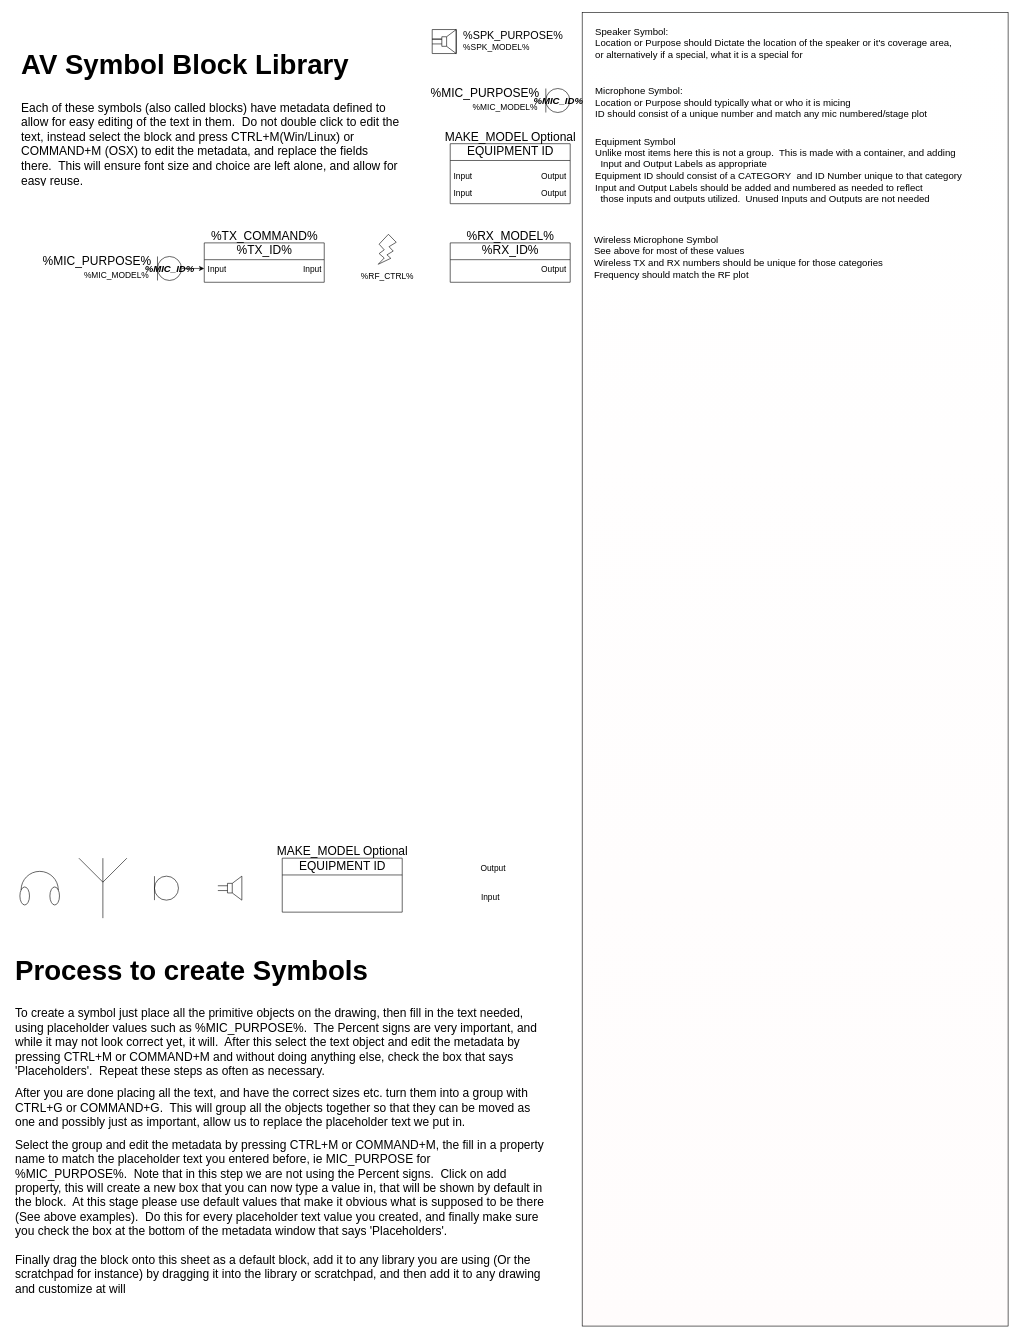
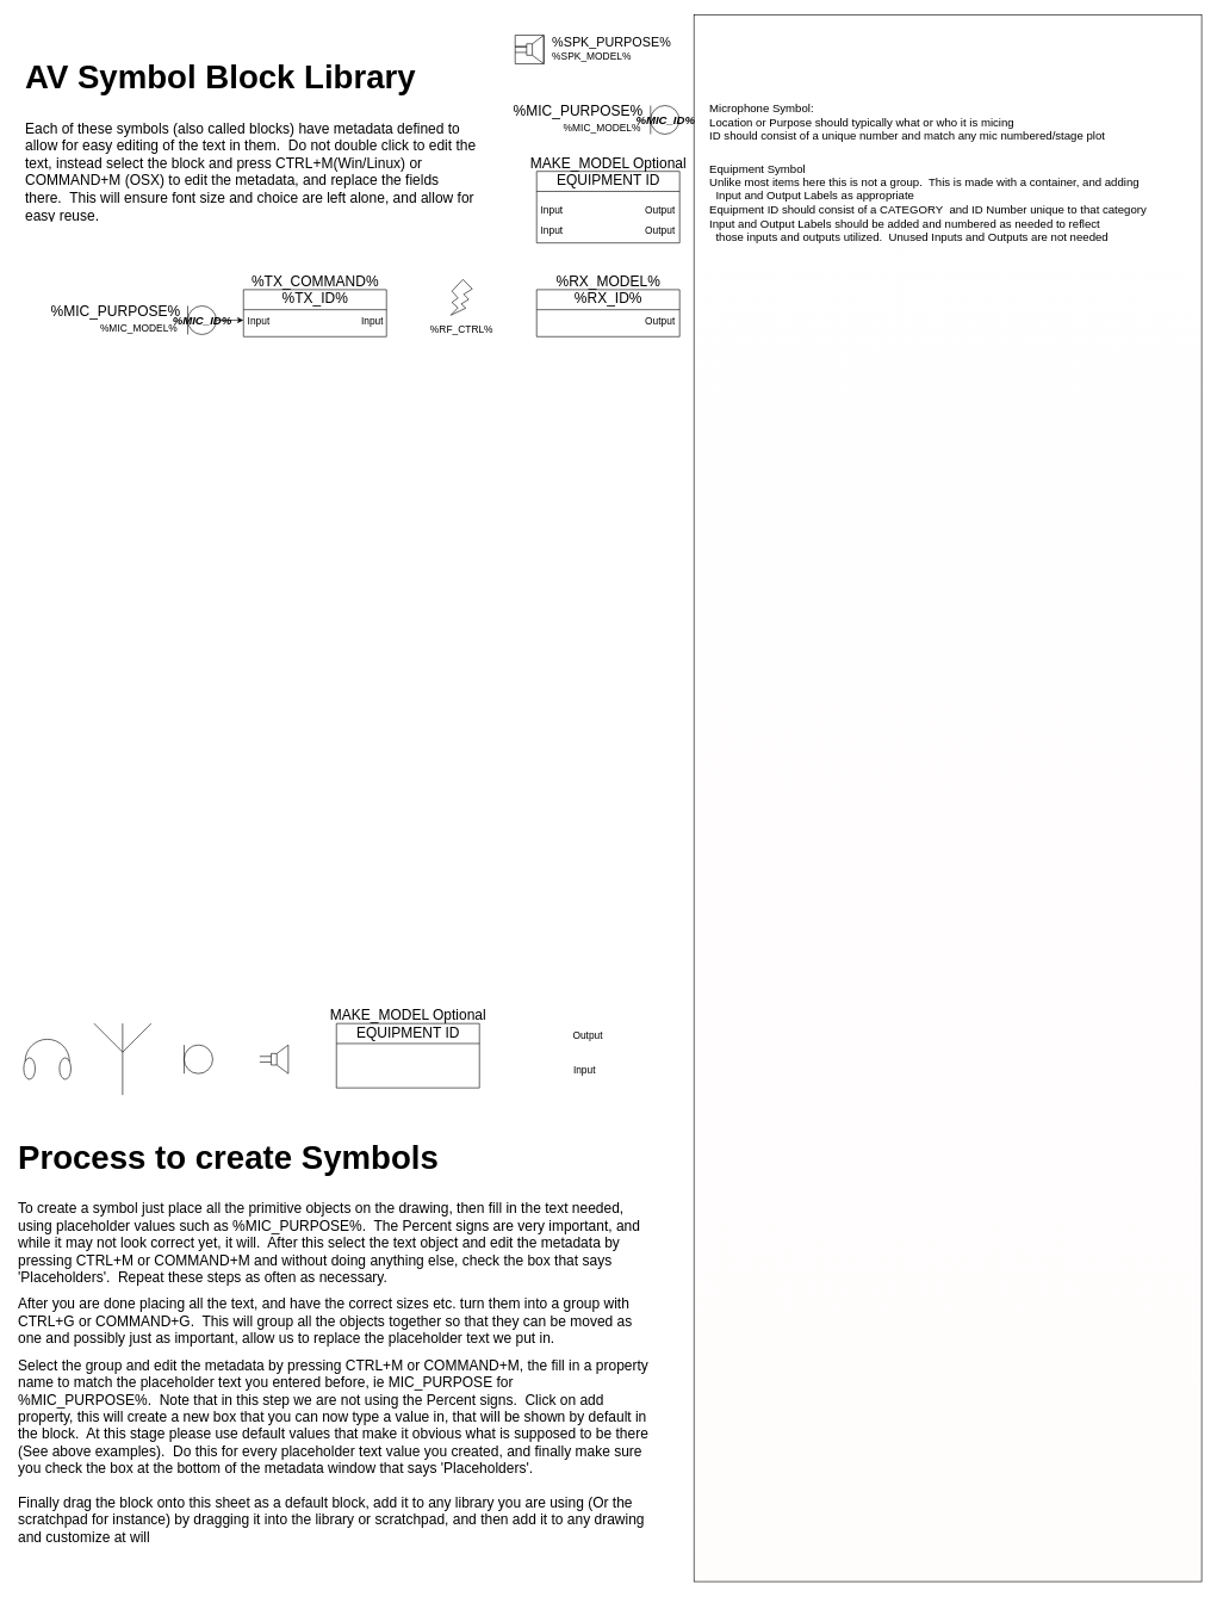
  <mxCell id="0" />
  <mxCell id="1" parent="0" />
  <mxCell id="2" value="" style="rounded=0;whiteSpace=wrap;html=1;shadow=0;glass=0;comic=0;startSize=28;strokeColor=#000000;fillColor=#ffffff;gradientColor=#FFFCFC;fontSize=16;align=left;" parent="1" vertex="1"><mxGeometry x="970" width="710" height="2190" as="geometry" y="20" /></mxCell>
  <mxCell id="3" value="" style="group;portConstraint=none;editable=0;movable=1;resizable=1;rotatable=1;deletable=1;connectable=1;" parent="1" vertex="1" connectable="0"><mxGeometry x="680" y="140" width="269.371" height="48.685" as="geometry" /></mxCell>
  <mxCell id="4" value="" style="verticalLabelPosition=bottom;shadow=0;dashed=0;align=center;fillColor=#ffffff;html=1;verticalAlign=top;strokeWidth=1;shape=mxgraph.electrical.radio.microphone_1;portConstraint=east;movable=1;resizable=1;rotatable=1;deletable=1;editable=0;connectable=1;part=1;" parent="3" vertex="1"><mxGeometry x="229.37" y="7" width="40" height="40" as="geometry" /></mxCell>
  <mxCell id="5" value="%MIC_ID%" style="text;html=1;align=center;verticalAlign=middle;resizable=1;points=[];autosize=1;fontSize=16;fontStyle=3;movable=1;rotatable=1;deletable=1;editable=0;connectable=0;part=1;" parent="3" vertex="1"><mxGeometry x="230.001" y="17" width="39.37" height="20" as="geometry" /></mxCell>
  <mxCell id="6" value="%MIC_MODEL%" style="text;html=1;align=right;verticalAlign=middle;resizable=1;points=[];autosize=1;fontSize=14;movable=1;rotatable=1;deletable=1;editable=0;connectable=0;part=1" parent="3" vertex="1"><mxGeometry x="19.685" y="28.685" width="196.85" height="20" as="geometry" /></mxCell>
  <mxCell id="7" value="&lt;font style=&quot;font-size: 20px&quot;&gt;%MIC_PURPOSE%&lt;/font&gt;" style="text;html=1;align=right;verticalAlign=middle;resizable=1;points=[];autosize=1;fontSize=18;movable=1;rotatable=1;deletable=1;editable=0;connectable=0;part=1;" parent="3" vertex="1"><mxGeometry width="220" height="30" as="geometry" /></mxCell>
  <mxCell id="8" value="MAKE_MODEL Optional&lt;br&gt;EQUIPMENT ID" style="swimlane;fontSize=20;align=center;startSize=28;fontStyle=0;verticalAlign=bottom;spacingBottom=0;spacing=3;html=1;backgroundOutline=0;swimlaneFillColor=none;fillColor=none;strokeColor=#000000;perimeterSpacing=0;rounded=0;shadow=0;comic=0;glass=0;editable=0;" parent="1" vertex="1"><mxGeometry x="750" y="239" width="200" height="100" as="geometry" /></mxCell>
  <mxCell id="9" value="Output&#10;" style="text;strokeColor=none;fillColor=none;spacingLeft=4;spacingRight=4;overflow=hidden;rotatable=0;points=[[0,0.5],[1,0.5]];portConstraint=east;fontSize=14;align=right;rounded=0;shadow=0;glass=0;comic=0;startSize=28;html=1;" parent="8" vertex="1"><mxGeometry x="121.26" y="40" width="78.74" height="27.559" as="geometry" /></mxCell>
  <mxCell id="10" value="Output&#10;" style="text;strokeColor=none;fillColor=none;spacingLeft=4;spacingRight=4;overflow=hidden;rotatable=0;points=[[0,0.5],[1,0.5]];portConstraint=east;fontSize=14;align=right;rounded=0;shadow=0;glass=0;comic=0;startSize=28;html=1;" parent="8" vertex="1"><mxGeometry x="121.26" y="67.56" width="78.74" height="27.559" as="geometry" /></mxCell>
  <mxCell id="11" value="Input" style="text;strokeColor=none;fillColor=none;spacingLeft=4;spacingRight=4;overflow=hidden;rotatable=0;points=[[0,0.5],[1,0.5]];portConstraint=west;fontSize=14;align=left;rounded=0;shadow=0;glass=0;comic=0;startSize=28;html=1;" parent="8" vertex="1"><mxGeometry y="40" width="78.74" height="27.559" as="geometry" /></mxCell>
  <mxCell id="12" value="Input" style="text;strokeColor=none;fillColor=none;spacingLeft=4;spacingRight=4;overflow=hidden;rotatable=0;points=[[0,0.5],[1,0.5]];portConstraint=west;fontSize=14;align=left;rounded=0;shadow=0;glass=0;comic=0;startSize=28;html=1;" parent="8" vertex="1"><mxGeometry y="67.56" width="78.74" height="27.559" as="geometry" /></mxCell>
  <mxCell id="13" value="" style="group;editable=0;" parent="1" vertex="1" connectable="0"><mxGeometry x="720" y="48.69" width="230" height="40" as="geometry" /></mxCell>
  <mxCell id="14" value="" style="pointerEvents=1;verticalLabelPosition=bottom;shadow=0;dashed=0;align=center;fillColor=#ffffff;html=1;verticalAlign=top;strokeWidth=1;shape=stencil(tVbLUsMgFP0atk4KpnsHdeXeNU2oYUIgA7S1fy8FtINaaAuZyea+zj1cyAGAsB7ITAFsiJ5pZwB6BhDuiWJkw60b2sjgnW3jTUEm6j1vctfbKjJS5UPaKDnSA+tNqGFioIoZHz14H2xPJnoBzZN1nj+EOymE5cCk0P/E/+TaboQJE1F6X/les207UWOJOXeg/hlZx2A9PDr79e6e8I6e60xPhG00PRCEN6QbP5TciT7LfSanPUkmxQWT3NMzfb9pP/zDWciNLEbkTFxGLAdcxYDBLEJsFkZEFRDbcsSOS01vLYrPx691VdjNCogpijUOXAXE6qMvX1b1H7O+djTLAt6C53Q6Ka4uI6nUCG+lolcK+ZZx7u/Za66sQtlfQFML9Co/6++8/IAc1oWxu5h/Fzn3Fw==);rounded=0;glass=0;comic=0;startSize=28;fontSize=8;part=1;" parent="13" vertex="1"><mxGeometry width="40" height="40" as="geometry" /></mxCell>
  <mxCell id="15" value="&lt;span style=&quot;font-size: 18px&quot;&gt;%SPK_PURPOSE%&lt;/span&gt;" style="text;html=1;align=left;verticalAlign=middle;resizable=0;points=[];autosize=1;fontSize=8;connectable=0;part=1;" parent="13" vertex="1"><mxGeometry x="50" y="3.553e-15" width="180" height="20" as="geometry" /></mxCell>
  <mxCell id="16" value="%SPK_MODEL%" style="text;html=1;align=left;verticalAlign=middle;resizable=0;points=[];autosize=1;fontSize=14;connectable=0;part=1;" parent="13" vertex="1"><mxGeometry x="50" y="19.99" width="130" height="20" as="geometry" /></mxCell>
  <mxCell id="17" value="" style="group;editable=0;" parent="1" vertex="1" connectable="0"><mxGeometry x="32.67" y="390" width="917.33" height="80" as="geometry" /></mxCell>
  <mxCell id="18" value="" style="verticalLabelPosition=bottom;verticalAlign=top;html=1;shape=mxgraph.basic.flash;rounded=0;shadow=0;glass=0;comic=0;startSize=28;strokeColor=#000000;fillColor=none;gradientColor=none;fontSize=14;align=left;" parent="17" vertex="1"><mxGeometry x="597.33" width="30" height="50" as="geometry" /></mxCell>
  <mxCell id="19" value="%TX_COMMAND%&lt;br&gt;%TX_ID%" style="swimlane;fontSize=20;align=center;startSize=28;fontStyle=0;verticalAlign=bottom;spacingBottom=0;spacing=3;html=1;" parent="17" vertex="1"><mxGeometry x="307.33" y="14.34" width="200" height="65.66" as="geometry" /></mxCell>
  <mxCell id="20" value="Input" style="text;strokeColor=none;fillColor=none;spacingLeft=4;spacingRight=4;overflow=hidden;rotatable=0;points=[[0,0.5],[1,0.5]];portConstraint=west;fontSize=14;align=left;rounded=0;shadow=0;glass=0;comic=0;startSize=28;html=1;" parent="19" vertex="1"><mxGeometry y="28.88" width="78.74" height="27.559" as="geometry" /></mxCell>
  <mxCell id="21" value="Input" style="text;strokeColor=none;fillColor=none;spacingLeft=4;spacingRight=4;overflow=hidden;rotatable=0;points=[[0,0.5],[1,0.5]];portConstraint=west;fontSize=14;align=left;rounded=0;shadow=0;glass=0;comic=0;startSize=28;html=1;" parent="19" vertex="1"><mxGeometry x="158.74" y="28.88" width="78.74" height="27.559" as="geometry" /></mxCell>
  <mxCell id="22" style="edgeStyle=orthogonalEdgeStyle;rounded=0;orthogonalLoop=1;jettySize=auto;html=1;entryX=0;entryY=0.5;entryDx=0;entryDy=0;startSize=28;fontSize=14;" parent="17" source="27" target="20" edge="1"><mxGeometry relative="1" as="geometry" /></mxCell>
  <mxCell id="23" value="%RX_MODEL%&lt;br&gt;%RX_ID%" style="swimlane;fontSize=20;align=center;startSize=28;fontStyle=0;verticalAlign=bottom;spacingBottom=0;spacing=3;html=1;" parent="17" vertex="1"><mxGeometry x="717.33" y="14.34" width="200" height="65.66" as="geometry" /></mxCell>
  <mxCell id="24" value="Output&#10;" style="text;strokeColor=none;fillColor=none;spacingLeft=4;spacingRight=4;overflow=hidden;rotatable=0;points=[[0,0.5],[1,0.5]];portConstraint=east;fontSize=14;align=right;rounded=0;shadow=0;glass=0;comic=0;startSize=28;html=1;" parent="23" vertex="1"><mxGeometry x="121.26" y="28.88" width="78.74" height="27.559" as="geometry" /></mxCell>
  <mxCell id="25" value="%RF_CTRL%" style="text;html=1;align=center;verticalAlign=middle;resizable=0;points=[];autosize=1;fontSize=14;" parent="17" vertex="1"><mxGeometry x="557.33" y="60" width="110" height="20" as="geometry" /></mxCell>
  <mxCell id="26" value="" style="verticalLabelPosition=bottom;shadow=0;dashed=0;align=center;fillColor=#ffffff;html=1;verticalAlign=top;strokeWidth=1;shape=mxgraph.electrical.radio.microphone_1;portConstraint=east;" parent="17" vertex="1"><mxGeometry x="229.37" y="37" width="40" height="40" as="geometry" /></mxCell>
  <mxCell id="27" value="%MIC_ID%" style="text;html=1;align=center;verticalAlign=middle;resizable=0;points=[];autosize=1;fontSize=16;fontStyle=3" parent="17" vertex="1"><mxGeometry x="230.001" y="47" width="39.37" height="20" as="geometry" /></mxCell>
  <mxCell id="28" value="%MIC_MODEL%" style="text;html=1;align=right;verticalAlign=middle;resizable=0;points=[];autosize=1;fontSize=14;" parent="17" vertex="1"><mxGeometry x="19.685" y="58.685" width="196.85" height="20" as="geometry" /></mxCell>
  <mxCell id="29" value="&lt;font style=&quot;font-size: 20px&quot;&gt;%MIC_PURPOSE%&lt;/font&gt;" style="text;html=1;align=right;verticalAlign=middle;resizable=0;points=[];autosize=1;fontSize=18;" parent="17" vertex="1"><mxGeometry y="30" width="220" height="30" as="geometry" /></mxCell>
- <mxCell id="30" value="Speaker Symbol:&lt;br style=&quot;font-size: 16px;&quot;&gt;&lt;div style=&quot;font-size: 16px;&quot;&gt;&lt;span style=&quot;font-size: 16px;&quot;&gt;Location or Purpose should Dictate the location of the speaker or it's coverage area,&lt;/span&gt;&lt;/div&gt;&lt;div style=&quot;font-size: 16px;&quot;&gt;&lt;span style=&quot;font-size: 16px;&quot;&gt;or alternatively if a special, what it is a special for&lt;/span&gt;&lt;/div&gt;" style="text;html=1;align=left;verticalAlign=middle;resizable=0;points=[];autosize=1;fontSize=16;" parent="1" vertex="1"><mxGeometry x="990" y="40.69" width="610" height="60" as="geometry" /></mxCell>
  <mxCell id="31" value="Microphone Symbol:&lt;br style=&quot;font-size: 16px;&quot;&gt;Location or Purpose should typically what or who it is micing&lt;br style=&quot;font-size: 16px;&quot;&gt;ID should consist of a unique number and match any mic numbered/stage plot" style="text;html=1;align=left;verticalAlign=middle;resizable=0;points=[];autosize=1;fontSize=16;" parent="1" vertex="1"><mxGeometry x="990" y="140" width="520" height="60" as="geometry" /></mxCell>
  <mxCell id="32" value="Equipment Symbol&lt;br style=&quot;font-size: 16px&quot;&gt;Unlike most items here this is not a group.&amp;nbsp; This is made with a container, and adding &lt;br&gt;&amp;nbsp; Input and Output Labels as appropriate &lt;br&gt;Equipment ID should consist of a CATEGORY&amp;nbsp; and ID Number unique to that category&lt;br style=&quot;font-size: 16px&quot;&gt;Input and Output Labels should be added and numbered as needed to reflect&lt;br style=&quot;font-size: 16px&quot;&gt;&amp;nbsp; those inputs and outputs utilized.&amp;nbsp; Unused Inputs and Outputs are not needed" style="text;html=1;align=left;verticalAlign=middle;resizable=0;points=[];autosize=1;fontSize=16;" parent="1" vertex="1"><mxGeometry x="990" y="223" width="630" height="120" as="geometry" /></mxCell>
- <mxCell id="33" value="Wireless Microphone Symbol&lt;br style=&quot;font-size: 16px;&quot;&gt;See above for most of these values&lt;br style=&quot;font-size: 16px;&quot;&gt;Wireless TX and RX numbers should be unique for those categories&lt;br style=&quot;font-size: 16px;&quot;&gt;Frequency should match the RF plot" style="text;html=1;align=left;verticalAlign=middle;resizable=0;points=[];autosize=1;fontSize=16;" parent="1" vertex="1"><mxGeometry x="988" y="388" width="500" height="80" as="geometry" /></mxCell>
  <mxCell id="34" value="&lt;h1 style=&quot;font-size: 46px&quot;&gt;&lt;font style=&quot;font-size: 46px&quot;&gt;AV Symbol Block Library&lt;/font&gt;&lt;/h1&gt;&lt;p&gt;&lt;font style=&quot;font-size: 20px&quot;&gt;Each of these symbols (also called blocks) have metadata defined to allow for easy editing of the text in them.&amp;nbsp; Do not double click to edit the text, instead select the block and press CTRL+M(Win/Linux) or COMMAND+M (OSX) to edit the metadata, and replace the fields there.&amp;nbsp; This will ensure font size and choice are left alone, and allow for easy reuse.&lt;/font&gt;&lt;/p&gt;" style="text;html=1;strokeColor=none;fillColor=none;spacing=5;spacingTop=-20;whiteSpace=wrap;overflow=hidden;rounded=0;shadow=0;glass=0;comic=0;startSize=28;fontSize=17;align=left;" parent="1" vertex="1"><mxGeometry x="30" y="60" width="640" height="250" as="geometry" /></mxCell>
  <mxCell id="35" value="" style="verticalLabelPosition=bottom;shadow=0;dashed=0;align=center;fillColor=#ffffff;html=1;verticalAlign=top;strokeWidth=1;shape=mxgraph.electrical.radio.headphones;pointerEvents=1;" parent="1" vertex="1"><mxGeometry x="32.67" y="1452" width="66" height="56" as="geometry" /></mxCell>
  <mxCell id="36" value="" style="verticalLabelPosition=bottom;shadow=0;dashed=0;align=center;fillColor=#ffffff;html=1;verticalAlign=top;strokeWidth=1;shape=mxgraph.electrical.radio.aerial_-_antenna_1;" parent="1" vertex="1"><mxGeometry x="131" y="1430" width="80" height="100" as="geometry" /></mxCell>
  <mxCell id="37" value="" style="verticalLabelPosition=bottom;shadow=0;dashed=0;align=center;fillColor=#ffffff;html=1;verticalAlign=top;strokeWidth=1;shape=mxgraph.electrical.radio.microphone_1;" parent="1" vertex="1"><mxGeometry x="257" y="1460" width="40" height="40" as="geometry" /></mxCell>
  <mxCell id="38" value="" style="pointerEvents=1;verticalLabelPosition=bottom;shadow=0;dashed=0;align=center;fillColor=#ffffff;html=1;verticalAlign=top;strokeWidth=1;shape=mxgraph.electrical.electro-mechanical.loudspeaker;" parent="1" vertex="1"><mxGeometry x="362.67" y="1460" width="40" height="40" as="geometry" /></mxCell>
  <mxCell id="39" value="&lt;h1 style=&quot;font-size: 46px&quot;&gt;&lt;span&gt;&lt;font style=&quot;font-size: 46px&quot;&gt;Process to create Symbols&lt;/font&gt;&lt;/span&gt;&lt;/h1&gt;&lt;h1 style=&quot;font-size: 20px&quot;&gt;&lt;span style=&quot;font-weight: 400&quot;&gt;&lt;font style=&quot;font-size: 20px&quot;&gt;To create a symbol just place all the primitive objects on the drawing, then fill in the text needed, using placeholder values such as %MIC_PURPOSE%.&amp;nbsp; The Percent signs are very important, and while it may not look correct yet, it will.&amp;nbsp; After this select the text object and edit the metadata by pressing CTRL+M or COMMAND+M and without doing anything else, check the box that says 'Placeholders'.&amp;nbsp; Repeat these steps as often as necessary.&lt;/font&gt;&lt;/span&gt;&lt;/h1&gt;&lt;h1 style=&quot;font-size: 20px&quot;&gt;&lt;span style=&quot;font-weight: 400&quot;&gt;&lt;font style=&quot;font-size: 20px&quot;&gt;After you are done placing all the text, and have the correct sizes etc. turn them into a group with CTRL+G or COMMAND+G.&amp;nbsp; This will group all the objects together so that they can be moved as one and possibly just as important, allow us to replace the placeholder text we put in.&lt;/font&gt;&lt;/span&gt;&lt;/h1&gt;&lt;div style=&quot;font-size: 20px&quot;&gt;&lt;span style=&quot;font-weight: 400&quot;&gt;&lt;font style=&quot;font-size: 20px ; line-height: 120%&quot;&gt;Select the group and edit the metadata by pressing CTRL+M or COMMAND+M, the fill in a property name to match the placeholder text you entered before, ie MIC_PURPOSE for %MIC_PURPOSE%.&amp;nbsp; Note that in this step we are not using the Percent signs.&amp;nbsp; Click on add property, this will create a new box that you can now type a value in, that will be shown by default in the block.&amp;nbsp; At this stage please use default values that make it obvious what is supposed to be there (See above examples).&amp;nbsp; Do this for every placeholder text value you created, and finally make sure you check the box at the bottom of the metadata window that says 'Placeholders'.&lt;/font&gt;&lt;/span&gt;&lt;/div&gt;&lt;div style=&quot;font-size: 20px&quot;&gt;&lt;span style=&quot;font-weight: 400&quot;&gt;&lt;font style=&quot;font-size: 20px ; line-height: 120%&quot;&gt;&lt;br&gt;&lt;/font&gt;&lt;/span&gt;&lt;/div&gt;&lt;div style=&quot;font-size: 20px&quot;&gt;&lt;span style=&quot;font-weight: 400&quot;&gt;&lt;font style=&quot;font-size: 20px ; line-height: 120%&quot;&gt;Finally drag the block onto this sheet as a default block, add it to any library you are using (Or the scratchpad for instance) by dragging it into the library or scratchpad, and then add it to any drawing and customize at will&lt;/font&gt;&lt;/span&gt;&lt;/div&gt;" style="text;html=1;strokeColor=none;fillColor=none;spacing=5;spacingTop=-20;whiteSpace=wrap;overflow=hidden;rounded=0;" parent="1" vertex="1"><mxGeometry x="20" y="1570" width="890" height="610" as="geometry" /></mxCell>
  <mxCell id="40" value="MAKE_MODEL Optional&lt;br&gt;EQUIPMENT ID" style="swimlane;fontSize=20;align=center;startSize=28;fontStyle=0;verticalAlign=bottom;spacingBottom=0;spacing=3;html=1;" parent="1" vertex="1"><mxGeometry x="470" y="1430" width="200" height="90" as="geometry" /></mxCell>
  <mxCell id="41" value="Output&#10;" style="text;strokeColor=none;fillColor=none;spacingLeft=4;spacingRight=4;overflow=hidden;rotatable=0;points=[[0,0.5],[1,0.5]];portConstraint=east;fontSize=14;align=right;" parent="1" vertex="1"><mxGeometry x="770" y="1432.44" width="78.74" height="27.559" as="geometry" /></mxCell>
  <mxCell id="42" value="Input" style="text;strokeColor=none;fillColor=none;spacingLeft=4;spacingRight=4;overflow=hidden;rotatable=0;points=[[0,0.5],[1,0.5]];portConstraint=west;fontSize=14;align=left;" parent="1" vertex="1"><mxGeometry x="795.63" y="1480.44" width="78.74" height="27.559" as="geometry" /></mxCell>
